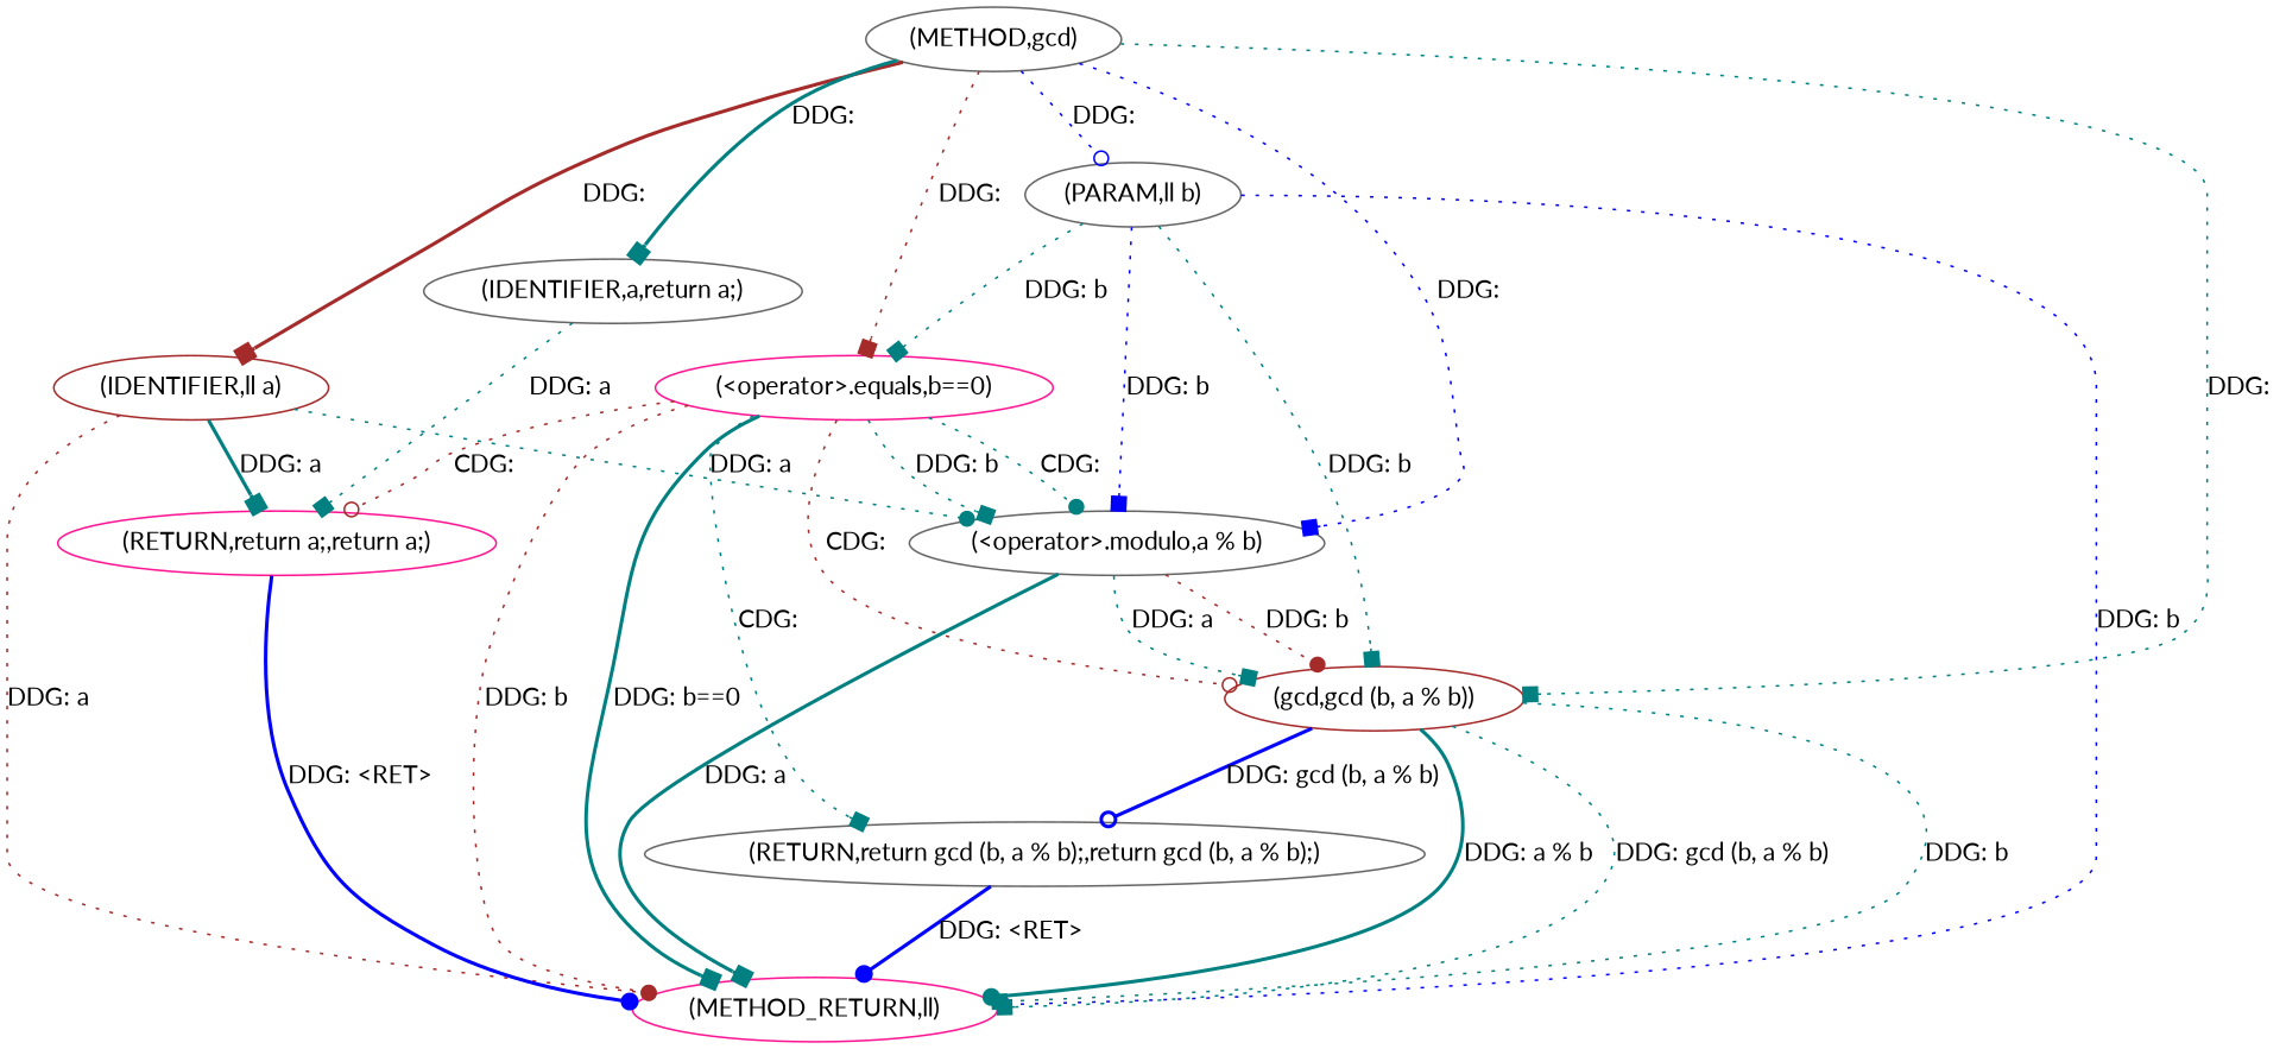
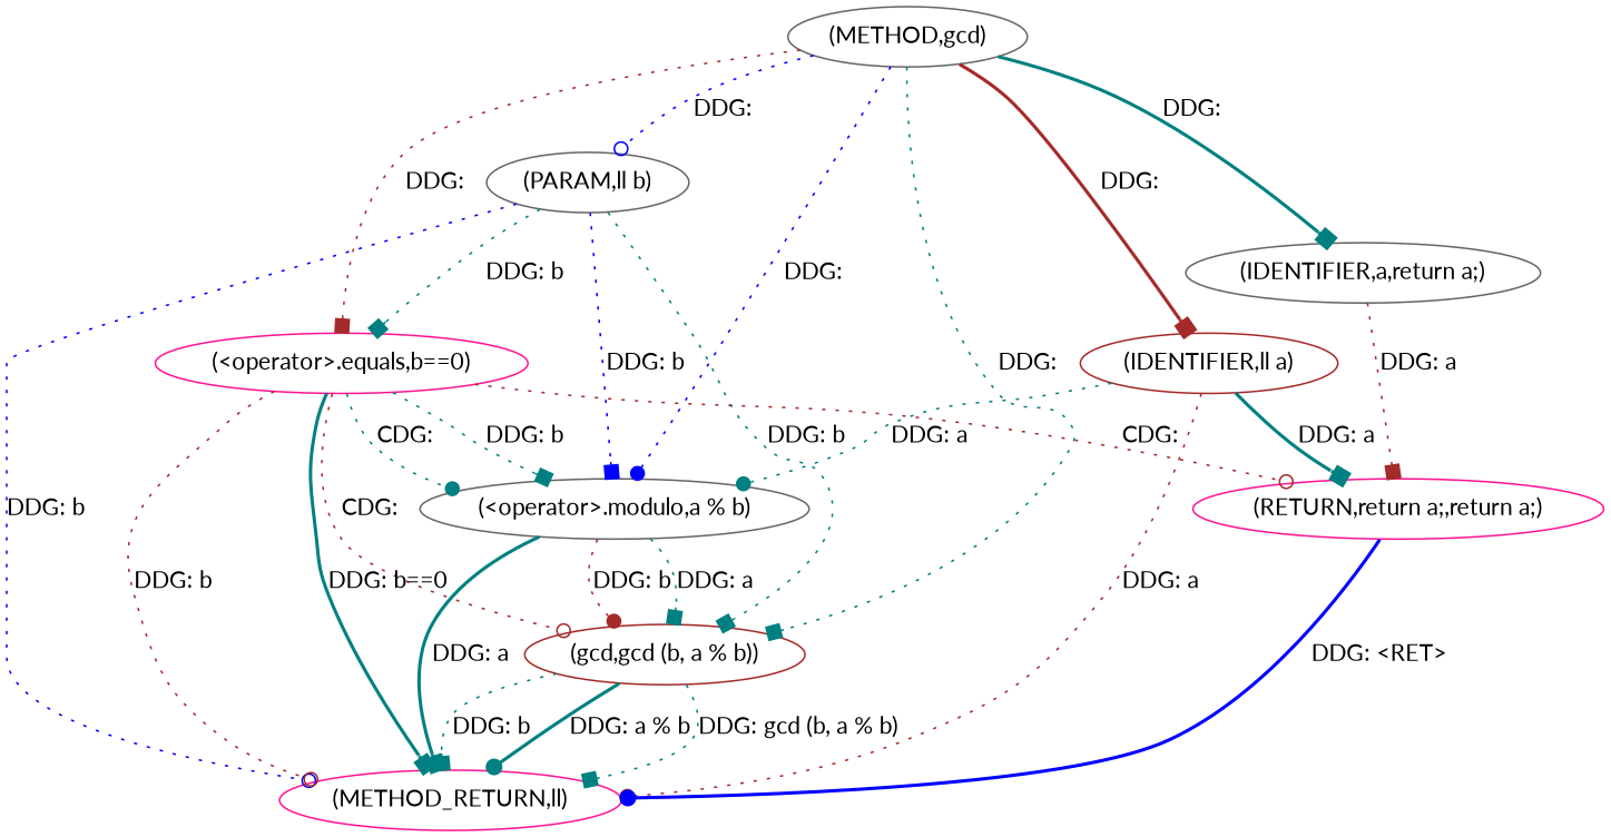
  digraph {
    fontname=Lato
    node [color=gray40 fontname=Lato]
    edge [arrowhead=box color=teal fontname=Lato style=dotted]
    n1 [label="(METHOD,gcd)"]
    n2 [color=brown label="(IDENTIFIER,ll a)"]
    n3 [label="(PARAM,ll b)"]
    n4 [color=deeppink label="(<operator>.equals,b==0)"]
    n5 [label="(IDENTIFIER,a,return a;)"]
    n6 [color=brown label="(gcd,gcd (b, a % b))"]
    n7 [label="(<operator>.modulo,a % b)"]
    n8 [color=deeppink label="(METHOD_RETURN,ll)"]
    n9 [color=deeppink label="(RETURN,return a;,return a;)"]
-   n10 [label="(RETURN,return gcd (b, a % b);,return gcd (b, a % b);)"]
    n1 -> n2 [color=brown label="DDG: " style=bold]
    n1 -> n3 [arrowhead=odot color=blue label="DDG: "]
    n1 -> n4 [color=brown label="DDG: "]
    n1 -> n5 [label="DDG: " style=bold]
    n1 -> n6 [label="DDG: "]
-   n1 -> n7 [color=blue label="DDG: "]
+   n1 -> n7 [arrowhead=dot color=blue label="DDG: "]
    n2 -> n7 [arrowhead=dot label="DDG: a"]
    n2 -> n8 [arrowhead=dot color=brown label="DDG: a"]
    n2 -> n9 [label="DDG: a" style=bold]
    n3 -> n4 [label="DDG: b"]
    n3 -> n6 [label="DDG: b"]
    n3 -> n7 [color=blue label="DDG: b"]
    n3 -> n8 [arrowhead=odot color=blue label="DDG: b"]
    n4 -> n6 [arrowhead=odot color=brown label="CDG: "]
    n4 -> n7 [label="DDG: b"]
    n4 -> n7 [arrowhead=dot label="CDG: "]
    n4 -> n8 [arrowhead=odot color=brown label="DDG: b"]
    n4 -> n8 [label="DDG: b==0" style=bold]
    n4 -> n9 [arrowhead=odot color=brown label="CDG: "]
-   n4 -> n10 [label="CDG: "]
-   n5 -> n9 [label="DDG: a"]
+   n5 -> n9 [color=brown label="DDG: a"]
    n6 -> n8 [label="DDG: b"]
    n6 -> n8 [arrowhead=dot label="DDG: a % b" style=bold]
    n6 -> n8 [label="DDG: gcd (b, a % b)"]
-   n6 -> n10 [arrowhead=odot color=blue label="DDG: gcd (b, a % b)" style=bold]
    n7 -> n6 [arrowhead=dot color=brown label="DDG: b"]
    n7 -> n6 [label="DDG: a"]
    n7 -> n8 [label="DDG: a" style=bold]
    n9 -> n8 [arrowhead=dot color=blue label="DDG: <RET>" style=bold]
-   n10 -> n8 [arrowhead=dot color=blue label="DDG: <RET>" style=bold]
  }
